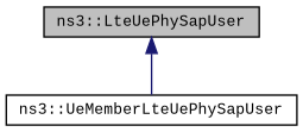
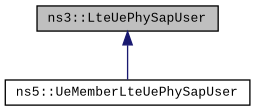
  digraph {
    fontname="Liberation Mono"
    node [color=black fontname="Liberation Mono" fontsize=10 shape=record style=filled]
    n1 [fillcolor=grey75 fontcolor=black height=0.2 label="ns3::LteUePhySapUser" width=0.4]
-   n2 [fillcolor=white height=0.2 label="ns3::UeMemberLteUePhySapUser" width=0.4]
+   n2 [fillcolor=white height=0.2 label="ns5::UeMemberLteUePhySapUser" width=0.4]
    n1 -> n2 [color=midnightblue dir=back fontname="Liberation Mono" fontsize=10 labelfontname=Helvetica labelfontsize=10 style=solid]
  }
